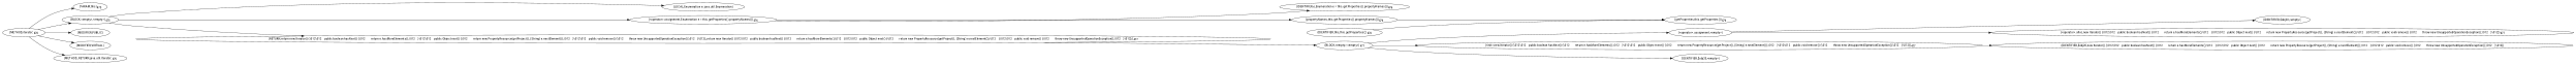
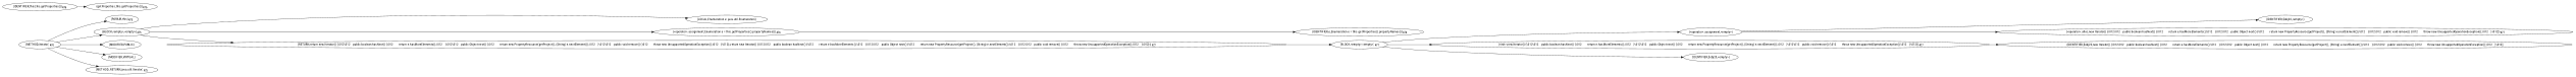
  digraph {
    fontname="Roboto Condensed"
    rankdir=LR
    node [fontname="Roboto Condensed"]
    edge [fontname="Roboto Condensed"]
    n1 [label=<(METHOD,iterator)<SUB>470</SUB>>]
    n2 [label=<(PARAM,this)<SUB>475</SUB>>]
    n3 [label=<(BLOCK,&lt;empty&gt;,&lt;empty&gt;)<SUB>475</SUB>>]
    n4 [label=<(MODIFIER,PUBLIC)>]
    n5 [label=<(MODIFIER,VIRTUAL)>]
    n6 [label=<(METHOD_RETURN,java.util.Iterator)<SUB>475</SUB>>]
    n7 [label=<(LOCAL,Enumeration e: java.util.Enumeration)>]
    n8 [label=<(&lt;operator&gt;.assignment,Enumeration e = this.getProperties().propertyNames())<SUB>476</SUB>>]
    n9 [label=<(RETURN,return new Iterator() {\012\012    public boolean hasNext() {\012        return e.hasMoreElements();\012    }\012\012    public Object next() {\012        return new PropertyResource(getProject(), (String) e.nextElement());\012    }\012\012    public void remove() {\012        throw new UnsupportedOperationException();\012    }\012};,return new Iterator() {\012\012    public boolean hasNext() {\012        return e.hasMoreElements();\012    }\012\012    public Object next() {\012        return new PropertyResource(getProject(), (String) e.nextElement());\012    }\012\012    public void remove() {\012        throw new UnsupportedOperationException();\012    }\012};)<SUB>477</SUB>>]
    n10 [label=<(IDENTIFIER,e,Enumeration e = this.getProperties().propertyNames())<SUB>476</SUB>>]
-   n11 [label=<(propertyNames,this.getProperties().propertyNames())<SUB>476</SUB>>]
    n12 [label=<(BLOCK,&lt;empty&gt;,&lt;empty&gt;)<SUB>477</SUB>>]
    n13 [label=<(getProperties,this.getProperties())<SUB>476</SUB>>]
    n14 [label=<(IDENTIFIER,this,this.getProperties())<SUB>476</SUB>>]
    n15 [label=<(&lt;operator&gt;.assignment,&lt;empty&gt;)>]
    n16 [label=<(&lt;init&gt;,new Iterator() {\012\012    public boolean hasNext() {\012        return e.hasMoreElements();\012    }\012\012    public Object next() {\012        return new PropertyResource(getProject(), (String) e.nextElement());\012    }\012\012    public void remove() {\012        throw new UnsupportedOperationException();\012    }\012})<SUB>477</SUB>>]
    n17 [label=<(IDENTIFIER,$obj20,&lt;empty&gt;)>]
    n18 [label=<(IDENTIFIER,$obj20,&lt;empty&gt;)>]
    n19 [label=<(&lt;operator&gt;.alloc,new Iterator() {\012\012    public boolean hasNext() {\012        return e.hasMoreElements();\012    }\012\012    public Object next() {\012        return new PropertyResource(getProject(), (String) e.nextElement());\012    }\012\012    public void remove() {\012        throw new UnsupportedOperationException();\012    }\012})<SUB>477</SUB>>]
    n20 [label=<(IDENTIFIER,$obj20,new Iterator() {\012\012    public boolean hasNext() {\012        return e.hasMoreElements();\012    }\012\012    public Object next() {\012        return new PropertyResource(getProject(), (String) e.nextElement());\012    }\012\012    public void remove() {\012        throw new UnsupportedOperationException();\012    }\012})>]
    n1 -> n2
    n1 -> n3
    n1 -> n4
    n1 -> n5
    n1 -> n6
    n3 -> n7
    n3 -> n8
    n3 -> n9
    n8 -> n10
-   n8 -> n11
    n9 -> n12
-   n11 -> n13
    n12 -> n15
    n12 -> n16
    n12 -> n17
    n14 -> n13
    n15 -> n18
    n15 -> n19
    n16 -> n20
  }
